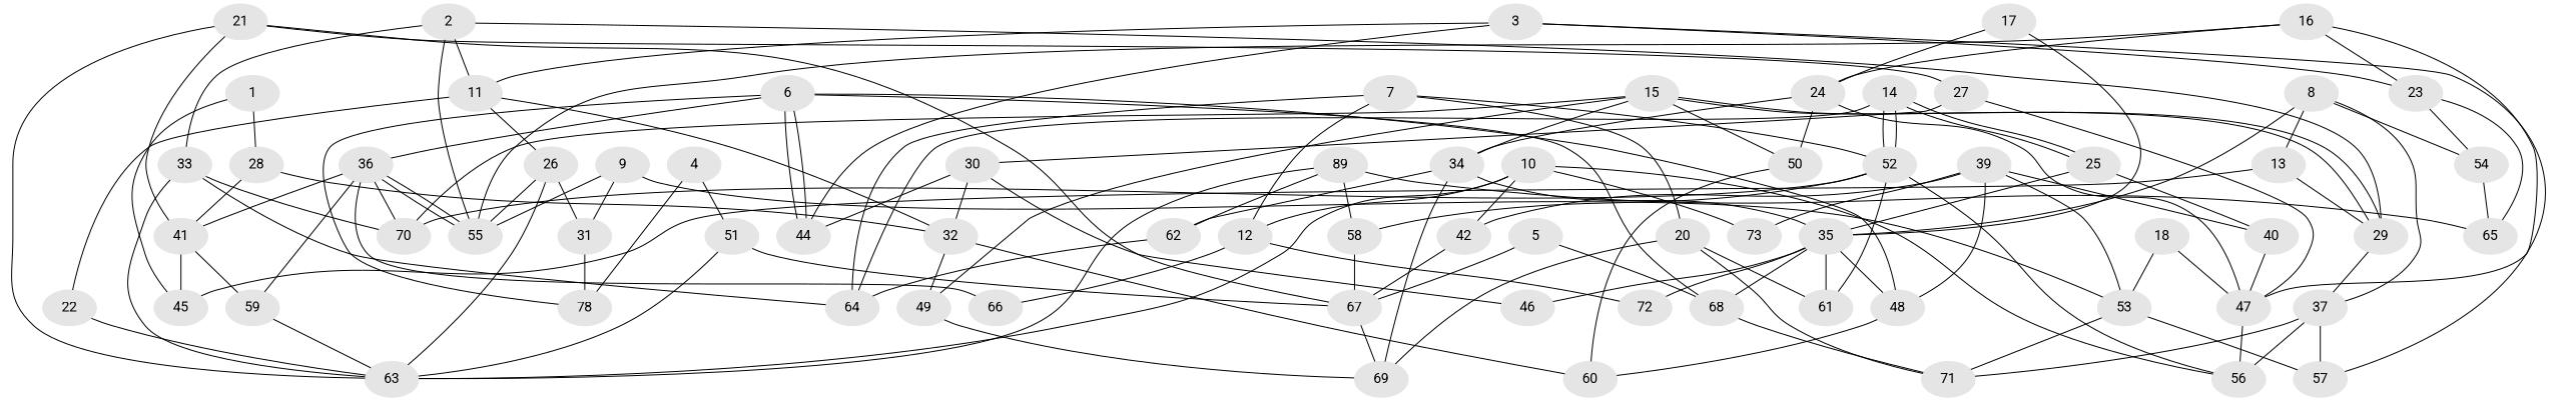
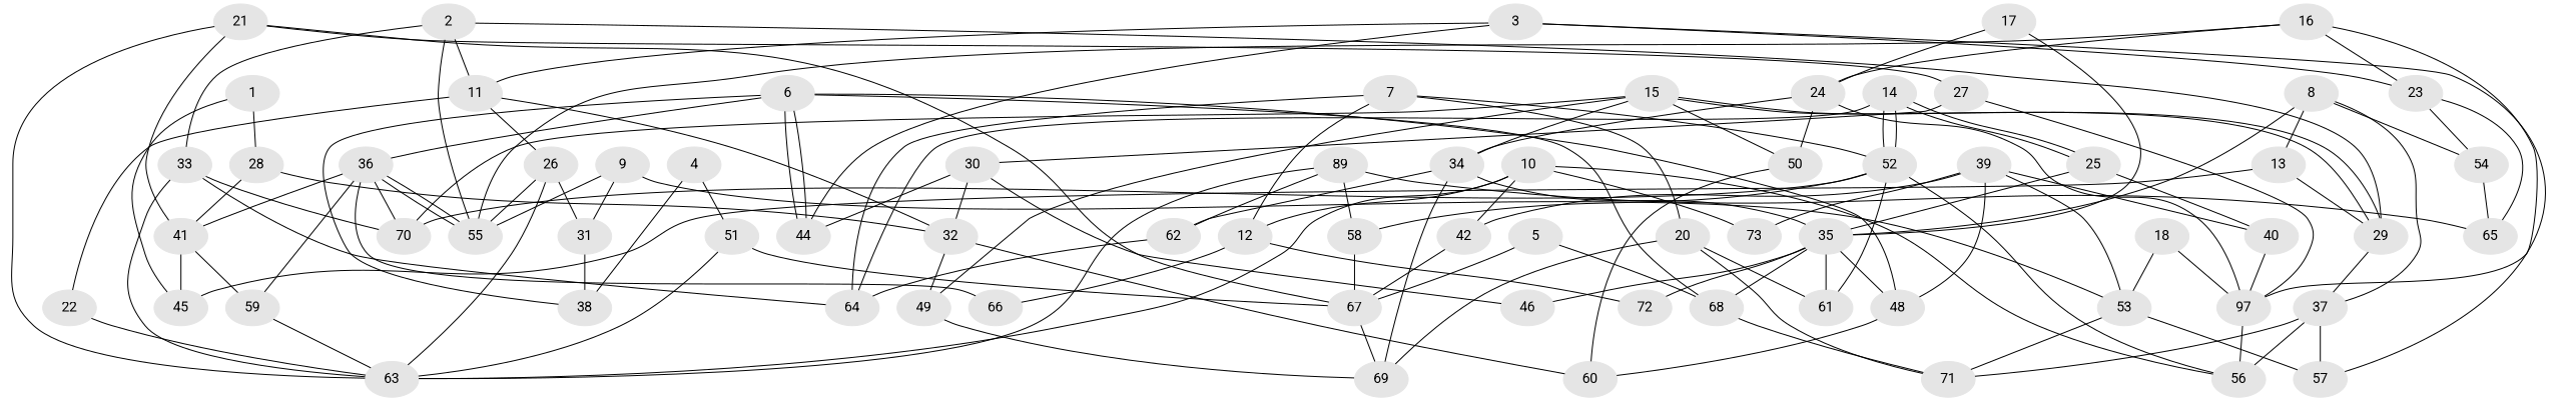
  graph {
    fontname=Roboto
    node [color=gray90 fontname=Roboto style=filled]
    edge [fontname=Roboto]
    1
    28
    45
    32
    41
    2
    11
    29
    33
    55
    22
    26
    37
    64
    63
    70
    3
    23
    44
    57
    54
    65
    4
-   38 [label=78]
+   38
    51
    67
    5
    68
    69
    71
    6
    36
    48
    66
    59
    60
    7
    12
    20
    52
    72
    61
    56
    58
    8
    13
    35
    46
    9
    31
    53
    10
    42
    73
    49
    14
    25
    40
    15
    34
    50
    62
    16
    24
-   47
+   47 [label=97]
    17
    18
    n68 [label=89]
    21
    27
    30
    39
    1 -- 28
    1 -- 45
    28 -- 32
    28 -- 41
    32 -- 60
    32 -- 49
    41 -- 45
    41 -- 59
    2 -- 11
    2 -- 29
    2 -- 33
    2 -- 55
    11 -- 32
    11 -- 22
    11 -- 26
    29 -- 37
    33 -- 64
    33 -- 63
    33 -- 70
    22 -- 63
    26 -- 55
    26 -- 63
    26 -- 31
    37 -- 57
    37 -- 71
    37 -- 56
    3 -- 11
    3 -- 23
    3 -- 44
    3 -- 57
    23 -- 54
    23 -- 65
    54 -- 65
    4 -- 38
    4 -- 51
    51 -- 63
    51 -- 67
    67 -- 69
    5 -- 67
    5 -- 68
    68 -- 71
    6 -- 44
    6 -- 44
    6 -- 38
    6 -- 68
    6 -- 36
    6 -- 48
    36 -- 41
    36 -- 55
    36 -- 55
    36 -- 70
    36 -- 66
    36 -- 59
    48 -- 60
    59 -- 63
    7 -- 64
    7 -- 12
    7 -- 20
    7 -- 52
    12 -- 66
    12 -- 72
    20 -- 69
    20 -- 71
    20 -- 61
    52 -- 70
    52 -- 61
    52 -- 56
    52 -- 58
    58 -- 67
    8 -- 37
    8 -- 54
    8 -- 13
    8 -- 35
    13 -- 45
    13 -- 29
    35 -- 68
    35 -- 48
    35 -- 72
    35 -- 61
    35 -- 46
    9 -- 55
    9 -- 31
    9 -- 53
    31 -- 38
    53 -- 57
    53 -- 71
    10 -- 63
    10 -- 12
    10 -- 56
    10 -- 42
    10 -- 73
    42 -- 67
    49 -- 69
    14 -- 64
    14 -- 52
    14 -- 52
    14 -- 25
    14 -- 25
    25 -- 35
    25 -- 40
    40 -- 47
    15 -- 29
    15 -- 29
    15 -- 70
    15 -- 49
    15 -- 34
    15 -- 50
    34 -- 69
    34 -- 35
    34 -- 62
    50 -- 60
    62 -- 64
    16 -- 55
    16 -- 23
    16 -- 24
    16 -- 47
    24 -- 34
    24 -- 50
    24 -- 47
    47 -- 56
    17 -- 35
    17 -- 24
    18 -- 53
    18 -- 47
    n68 -- 63
    n68 -- 65
    n68 -- 58
    n68 -- 62
    21 -- 41
    21 -- 63
    21 -- 67
    21 -- 27
    27 -- 47
    27 -- 30
    30 -- 32
    30 -- 44
    30 -- 46
    39 -- 48
    39 -- 53
    39 -- 42
    39 -- 73
    39 -- 40
  }
